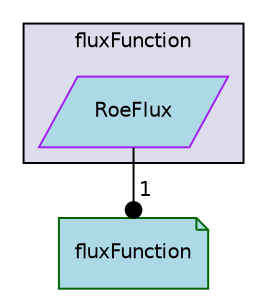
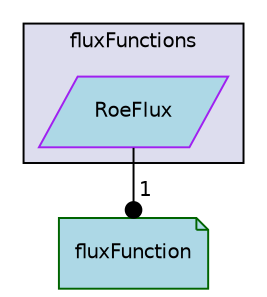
  digraph {
    compound=true
    node [fillcolor=lightblue fontname=Helvetica fontsize=10 style=filled]
    n1 [label=RoeFlux pencolor=black shape=parallelogram color=purple]
    n2 [label=fluxFunction shape=note color=darkgreen]
    subgraph cluster_1 {
      bgcolor="#ddddee"
      fontname=Helvetica
      fontsize=10
-     label=fluxFunction
+     label=fluxFunctions
      pencolor=black
      n1
    }
    n1 -> n2 [headlabel=1 labeldistance=1.5 labelfontname=Helvetica labelfontsize=10 arrowhead=dot]
  }
